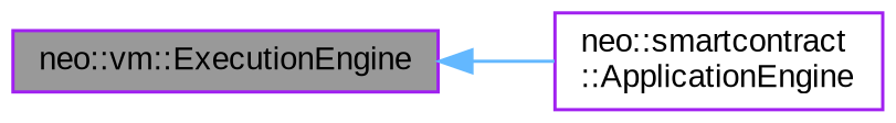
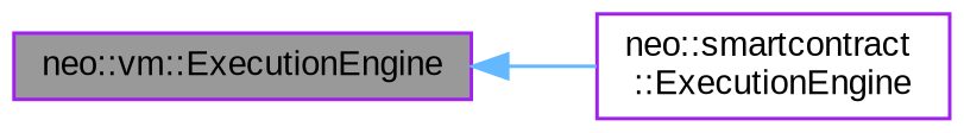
  digraph {
    rankdir=LR
    fontname="Liberation Sans"
    node [color=purple fontname="Liberation Sans" fontsize=10 shape=box style=filled]
    n1 [fillcolor=grey60 fontcolor=black height=0.2 label="neo::vm::ExecutionEngine" width=0.4]
-   n2 [fillcolor=white height=0.2 label="neo::smartcontract\l::ApplicationEngine" width=0.4]
+   n2 [fillcolor=white height=0.2 label="neo::smartcontract\l::ExecutionEngine" width=0.4]
    n1 -> n2 [color=steelblue1 dir=back fontname="Liberation Sans" fontsize=10 labelfontname=Helvetica labelfontsize=10 style=solid]
  }
